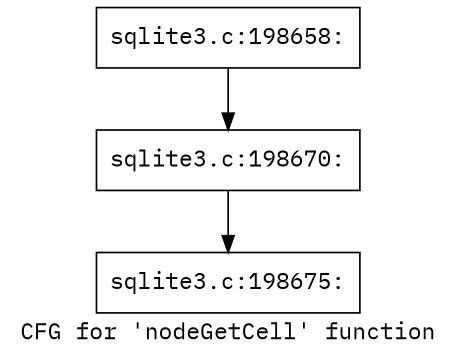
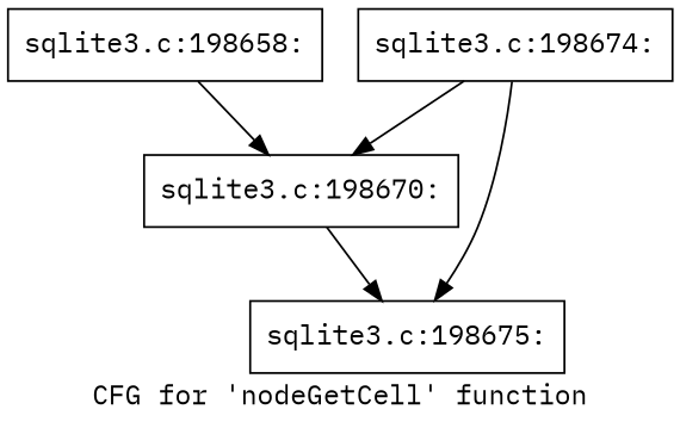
  digraph {
    fontname="IBM Plex Mono"
    label="CFG for 'nodeGetCell' function"
    node [fontname="IBM Plex Mono" shape=record]
    edge [fontname="IBM Plex Mono"]
    n1 [label="{sqlite3.c:198658:}"]
    n2 [label="{sqlite3.c:198670:}"]
    n3 [label="{sqlite3.c:198675:}"]
+   n4 [label="{sqlite3.c:198674:}"]
    n1 -> n2
    n2 -> n3
+   n4 -> n2
+   n4 -> n3
  }
